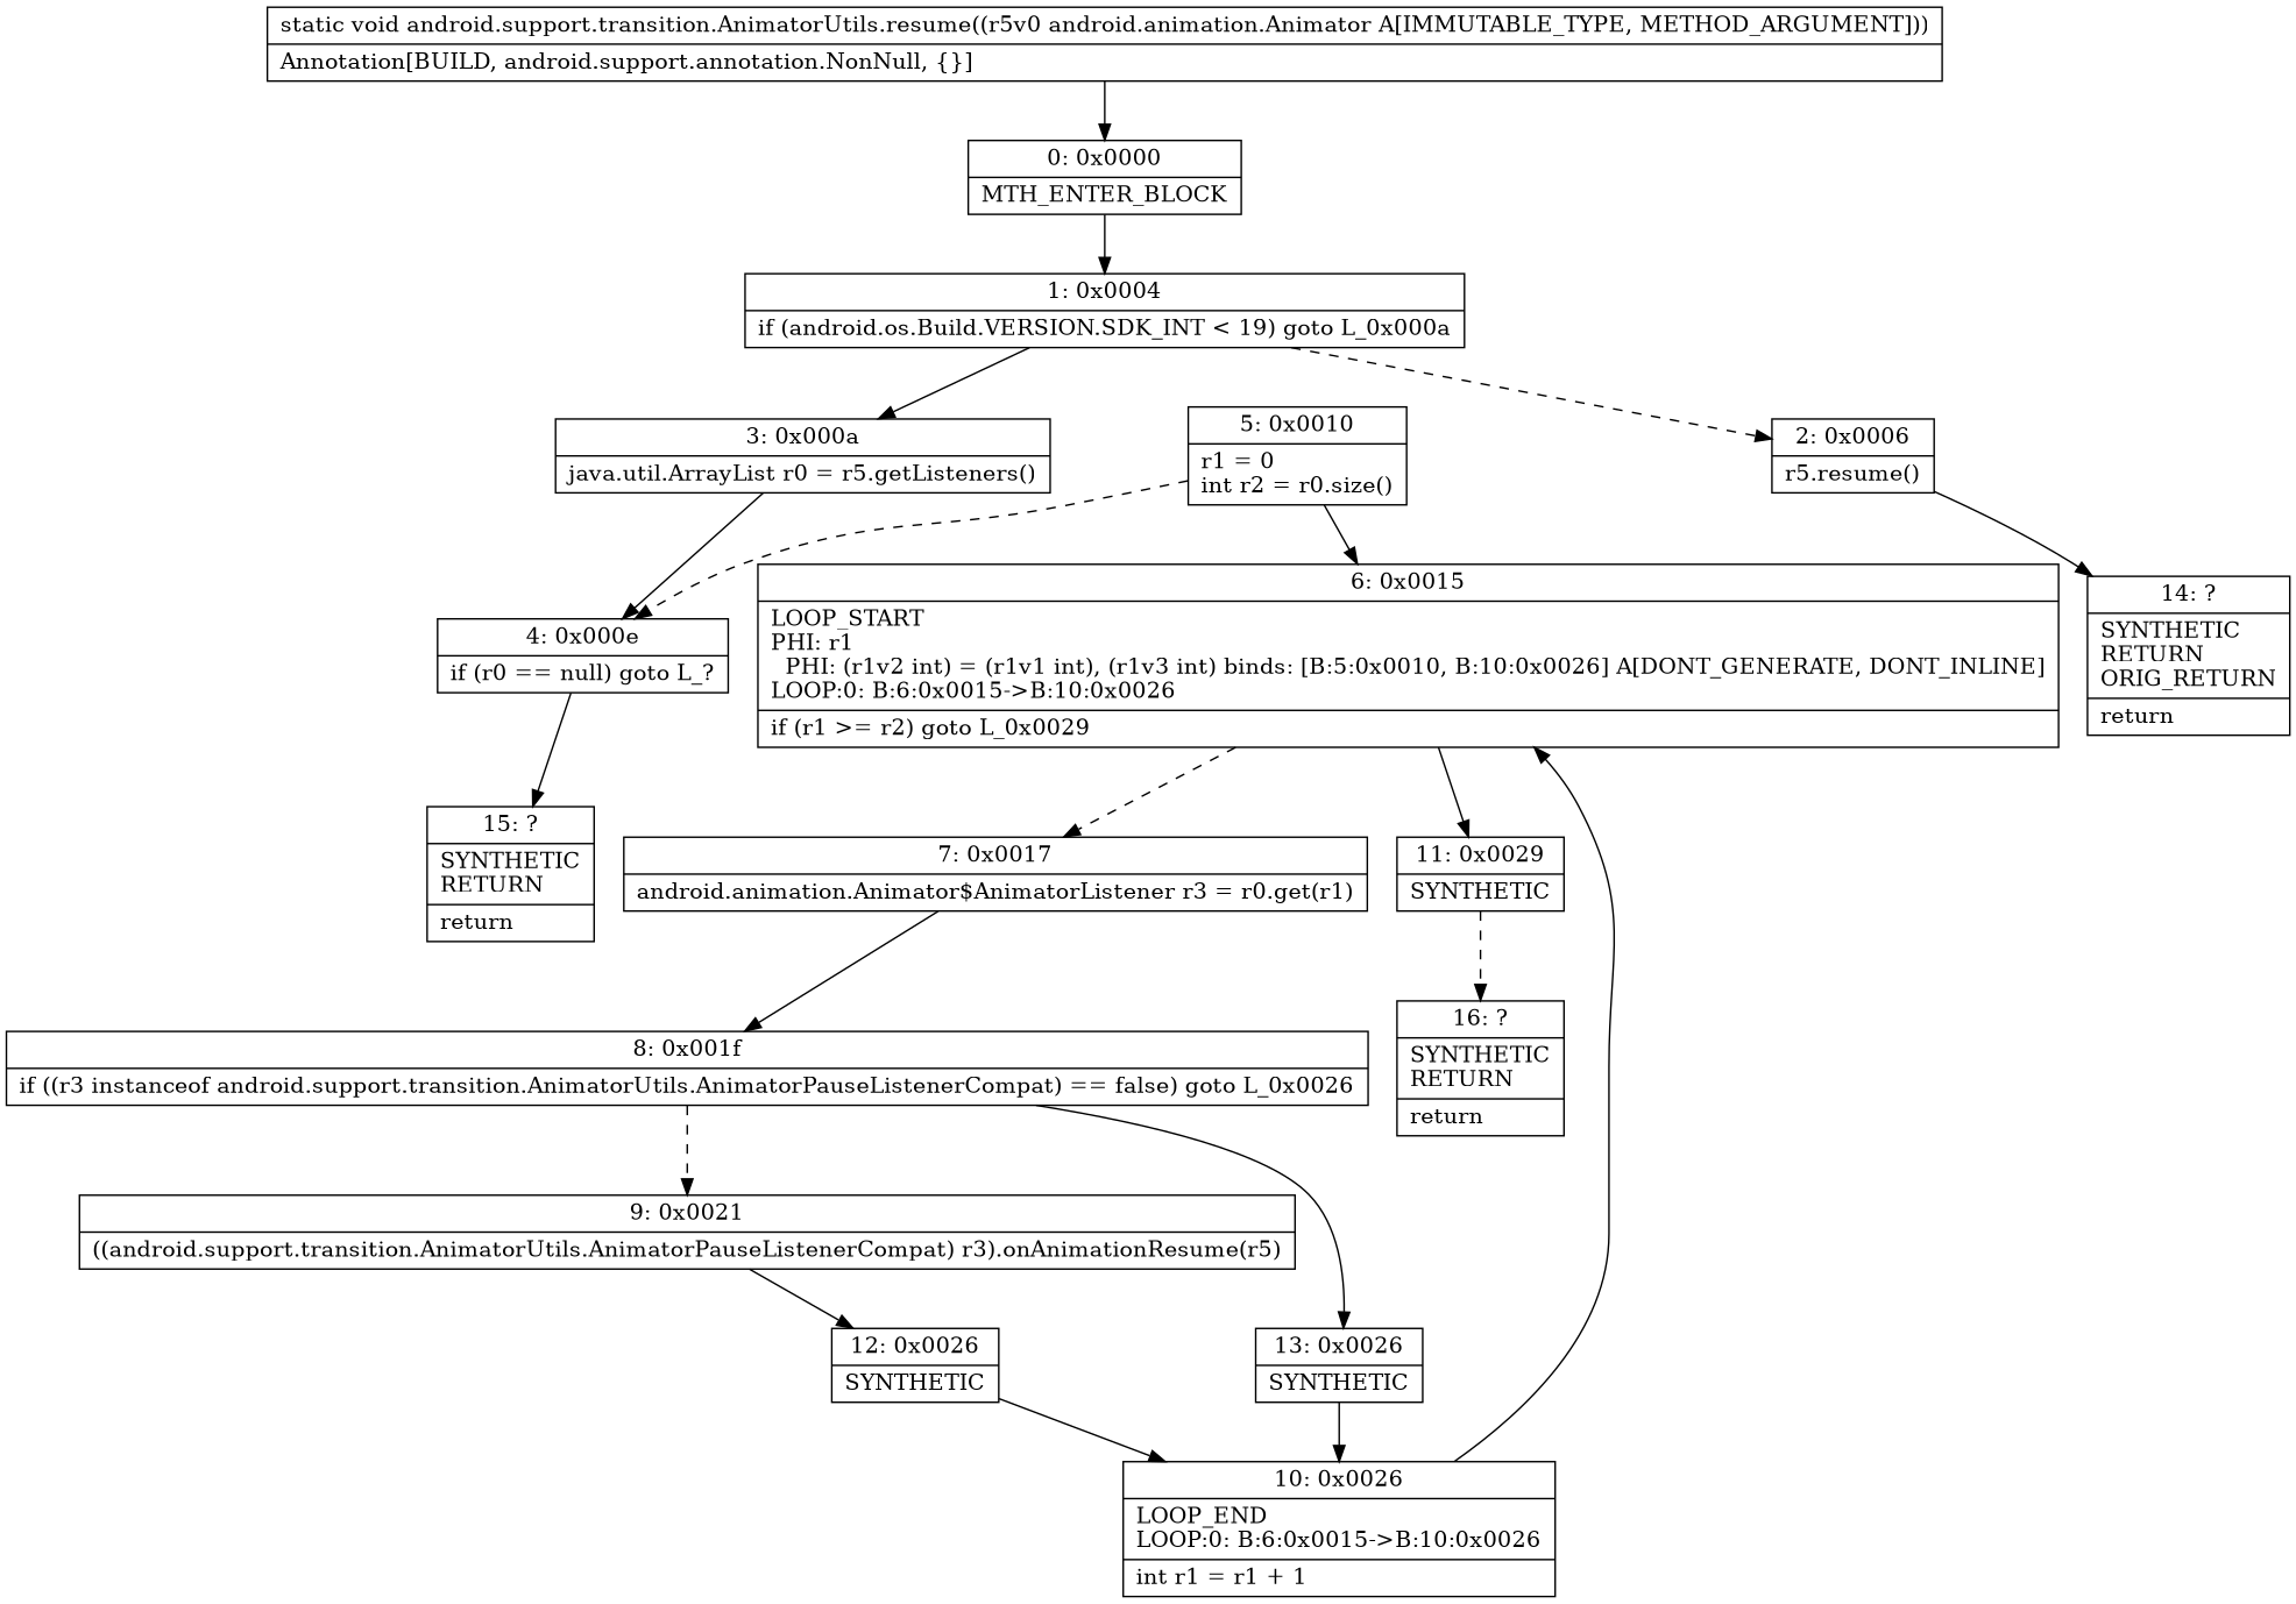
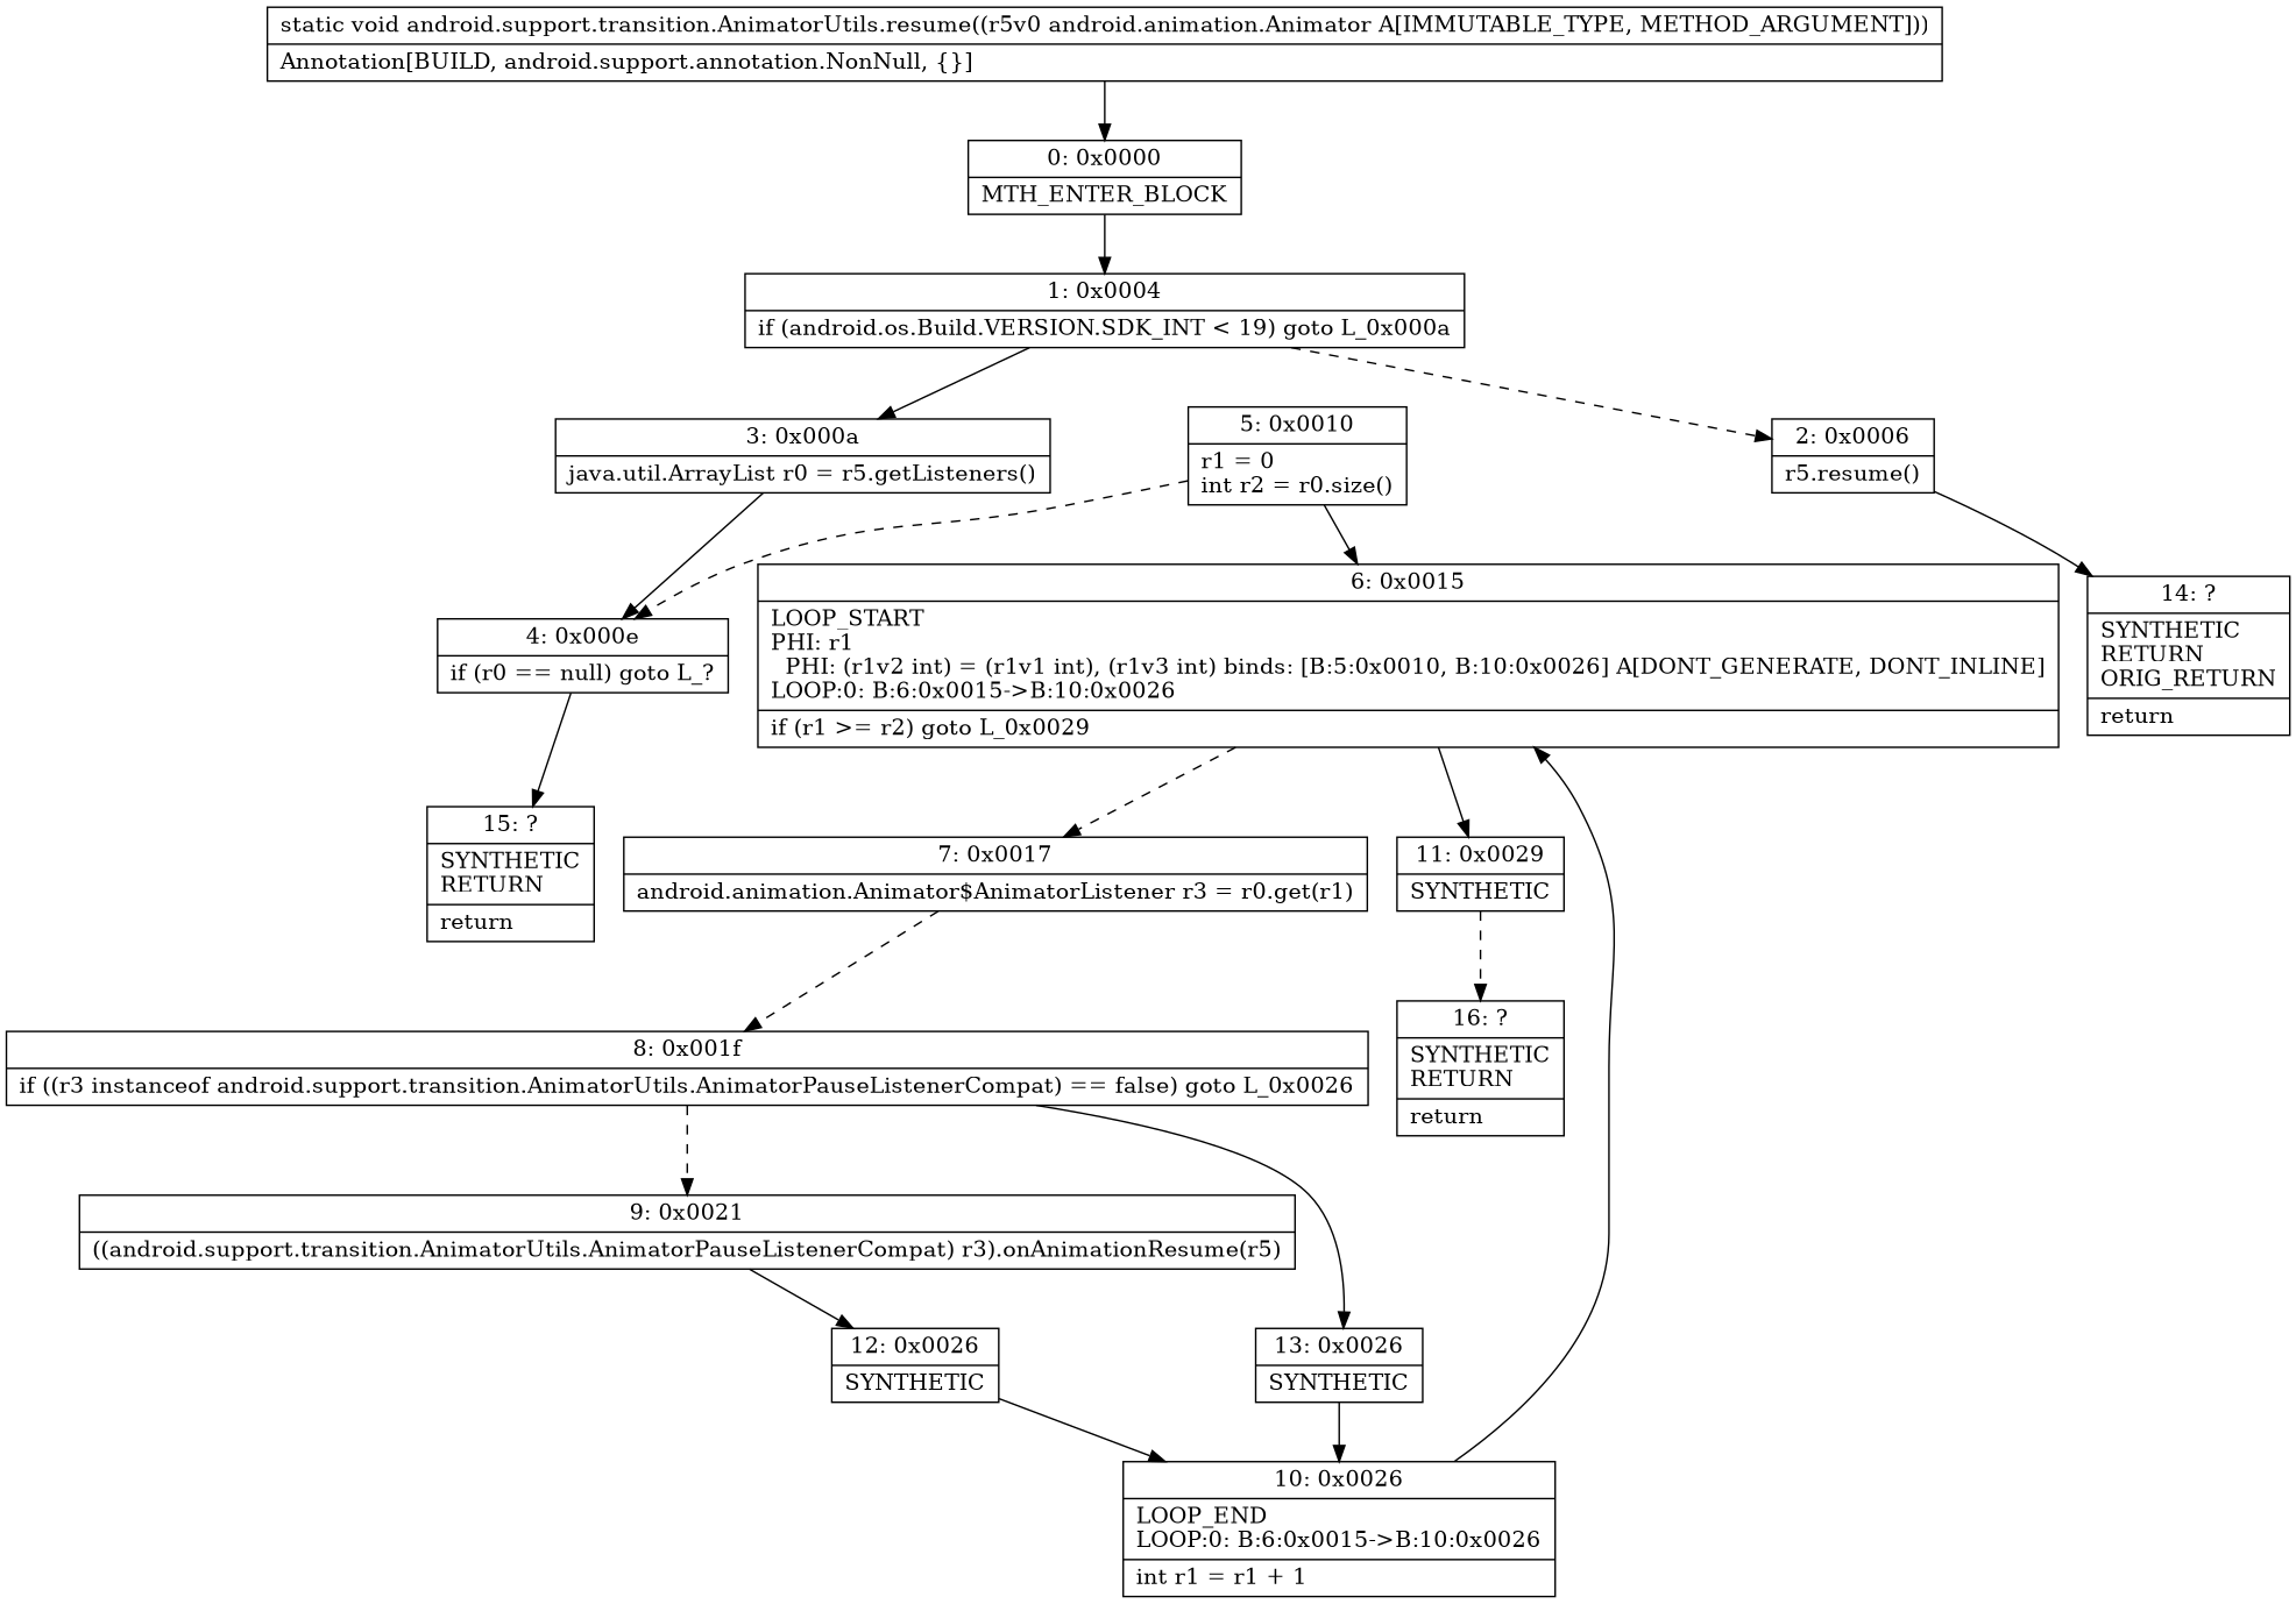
  digraph {
    node [shape=record]
    n1 [label="{0\:\ 0x0000|MTH_ENTER_BLOCK\l}"]
    n2 [label="{1\:\ 0x0004|if (android.os.Build.VERSION.SDK_INT \< 19) goto L_0x000a\l}"]
    n3 [label="{2\:\ 0x0006|r5.resume()\l}"]
    n4 [label="{3\:\ 0x000a|java.util.ArrayList r0 = r5.getListeners()\l}"]
    n5 [label="{14\:\ ?|SYNTHETIC\lRETURN\lORIG_RETURN\l|return\l}"]
    n6 [label="{4\:\ 0x000e|if (r0 == null) goto L_?\l}"]
    n7 [label="{15\:\ ?|SYNTHETIC\lRETURN\l|return\l}"]
    n8 [label="{5\:\ 0x0010|r1 = 0\lint r2 = r0.size()\l}"]
    n9 [label="{6\:\ 0x0015|LOOP_START\lPHI: r1 \l  PHI: (r1v2 int) = (r1v1 int), (r1v3 int) binds: [B:5:0x0010, B:10:0x0026] A[DONT_GENERATE, DONT_INLINE]\lLOOP:0: B:6:0x0015\-\>B:10:0x0026\l|if (r1 \>= r2) goto L_0x0029\l}"]
    n10 [label="{7\:\ 0x0017|android.animation.Animator$AnimatorListener r3 = r0.get(r1)\l}"]
    n11 [label="{11\:\ 0x0029|SYNTHETIC\l}"]
    n12 [label="{8\:\ 0x001f|if ((r3 instanceof android.support.transition.AnimatorUtils.AnimatorPauseListenerCompat) == false) goto L_0x0026\l}"]
    n13 [label="{16\:\ ?|SYNTHETIC\lRETURN\l|return\l}"]
    n14 [label="{9\:\ 0x0021|((android.support.transition.AnimatorUtils.AnimatorPauseListenerCompat) r3).onAnimationResume(r5)\l}"]
    n15 [label="{13\:\ 0x0026|SYNTHETIC\l}"]
    n16 [label="{12\:\ 0x0026|SYNTHETIC\l}"]
    n17 [label="{10\:\ 0x0026|LOOP_END\lLOOP:0: B:6:0x0015\-\>B:10:0x0026\l|int r1 = r1 + 1\l}"]
    n18 [label="{static void android.support.transition.AnimatorUtils.resume((r5v0 android.animation.Animator A[IMMUTABLE_TYPE, METHOD_ARGUMENT]))  | Annotation[BUILD, android.support.annotation.NonNull, \{\}]\l}"]
    n1 -> n2
    n2 -> n3 [style=dashed]
    n2 -> n4
    n3 -> n5
    n4 -> n6
    n6 -> n7
    n8 -> n6 [style=dashed]
    n8 -> n9
    n9 -> n10 [style=dashed]
    n9 -> n11
-   n10 -> n12
+   n10 -> n12 [style=dashed]
    n11 -> n13 [style=dashed]
    n12 -> n14 [style=dashed]
    n12 -> n15
    n14 -> n16
    n15 -> n17
    n16 -> n17
    n17 -> n9
    n18 -> n1
  }
